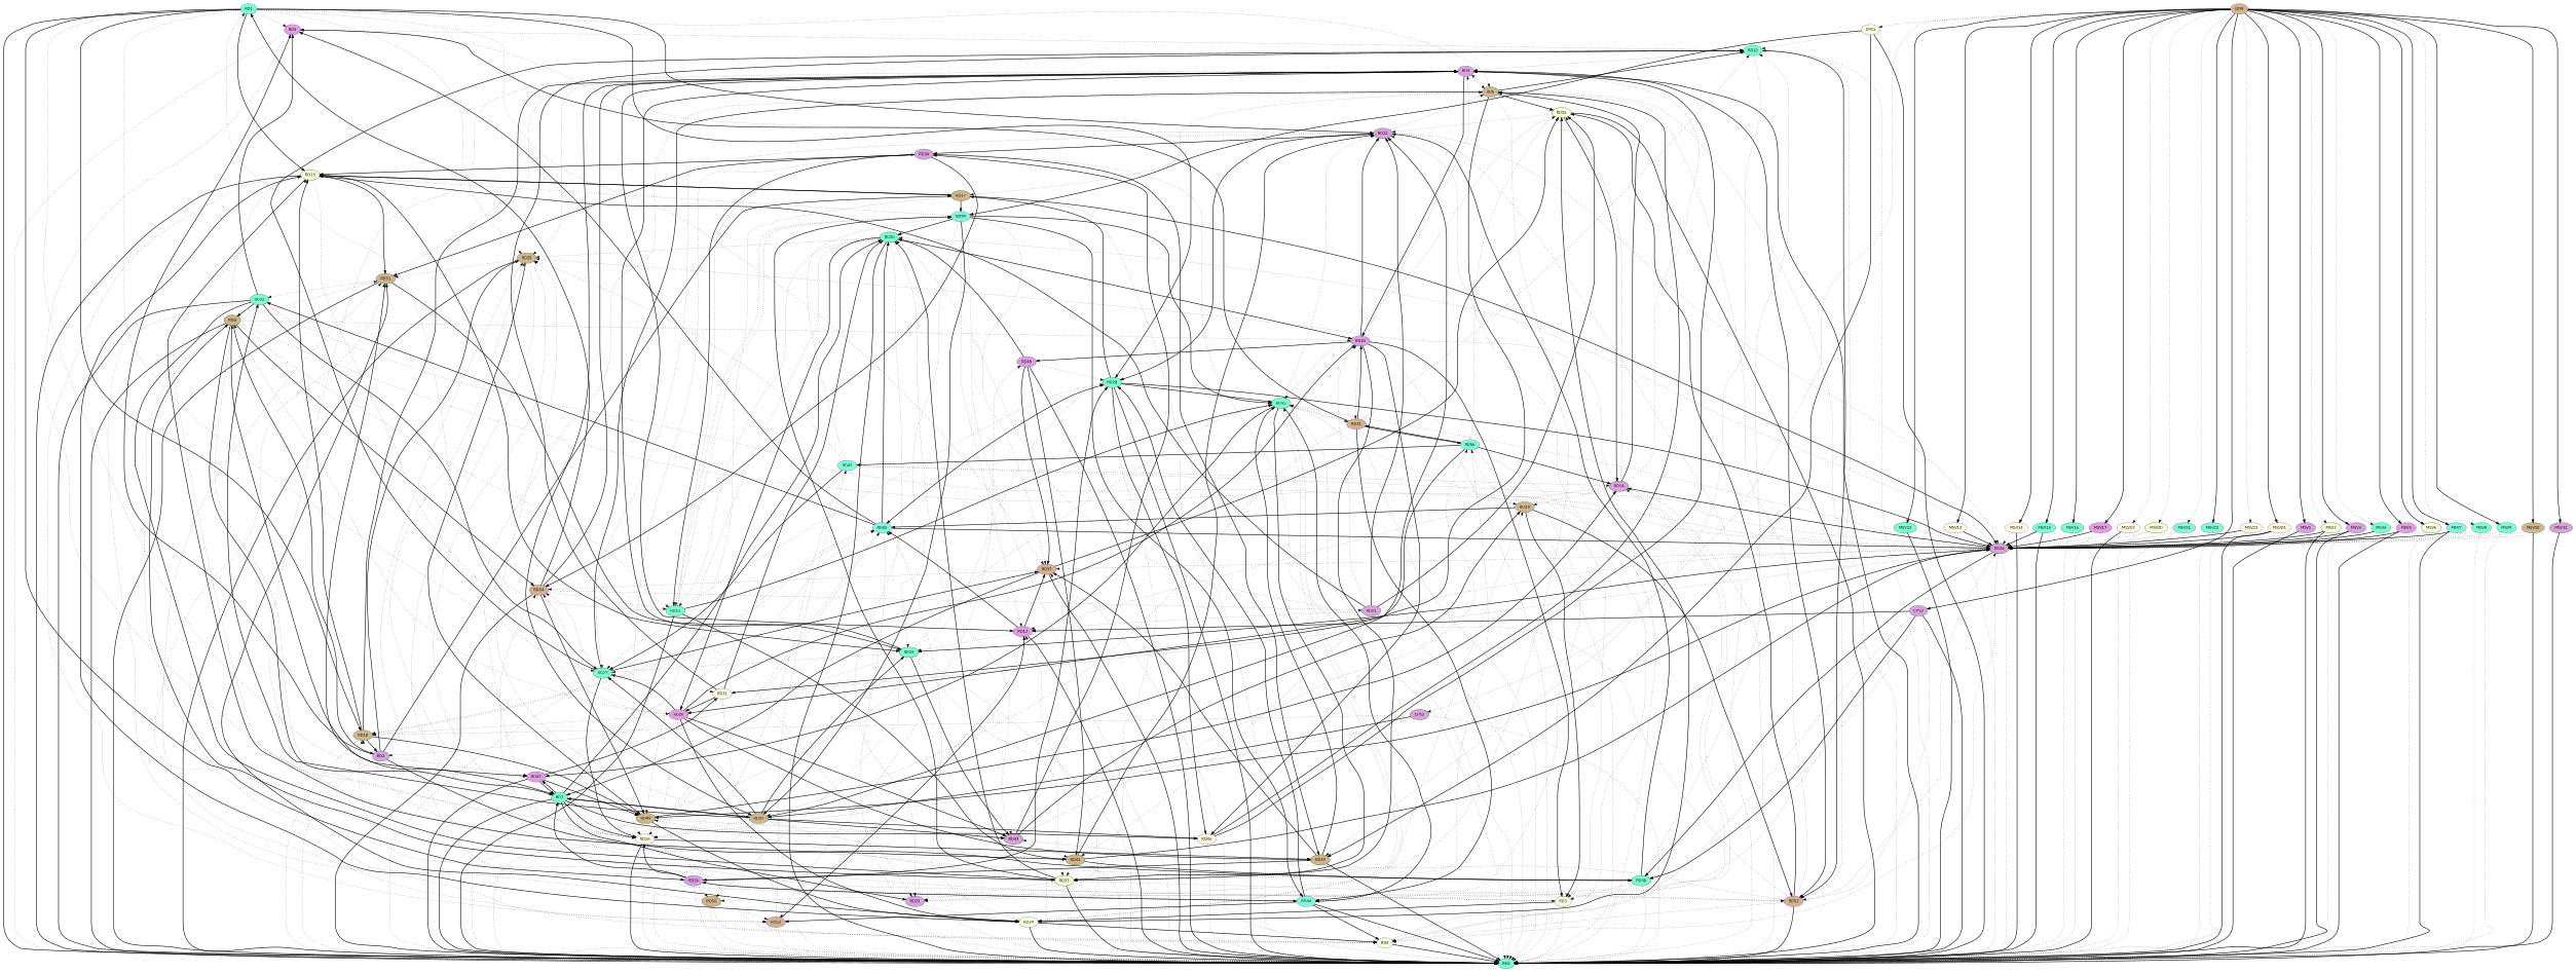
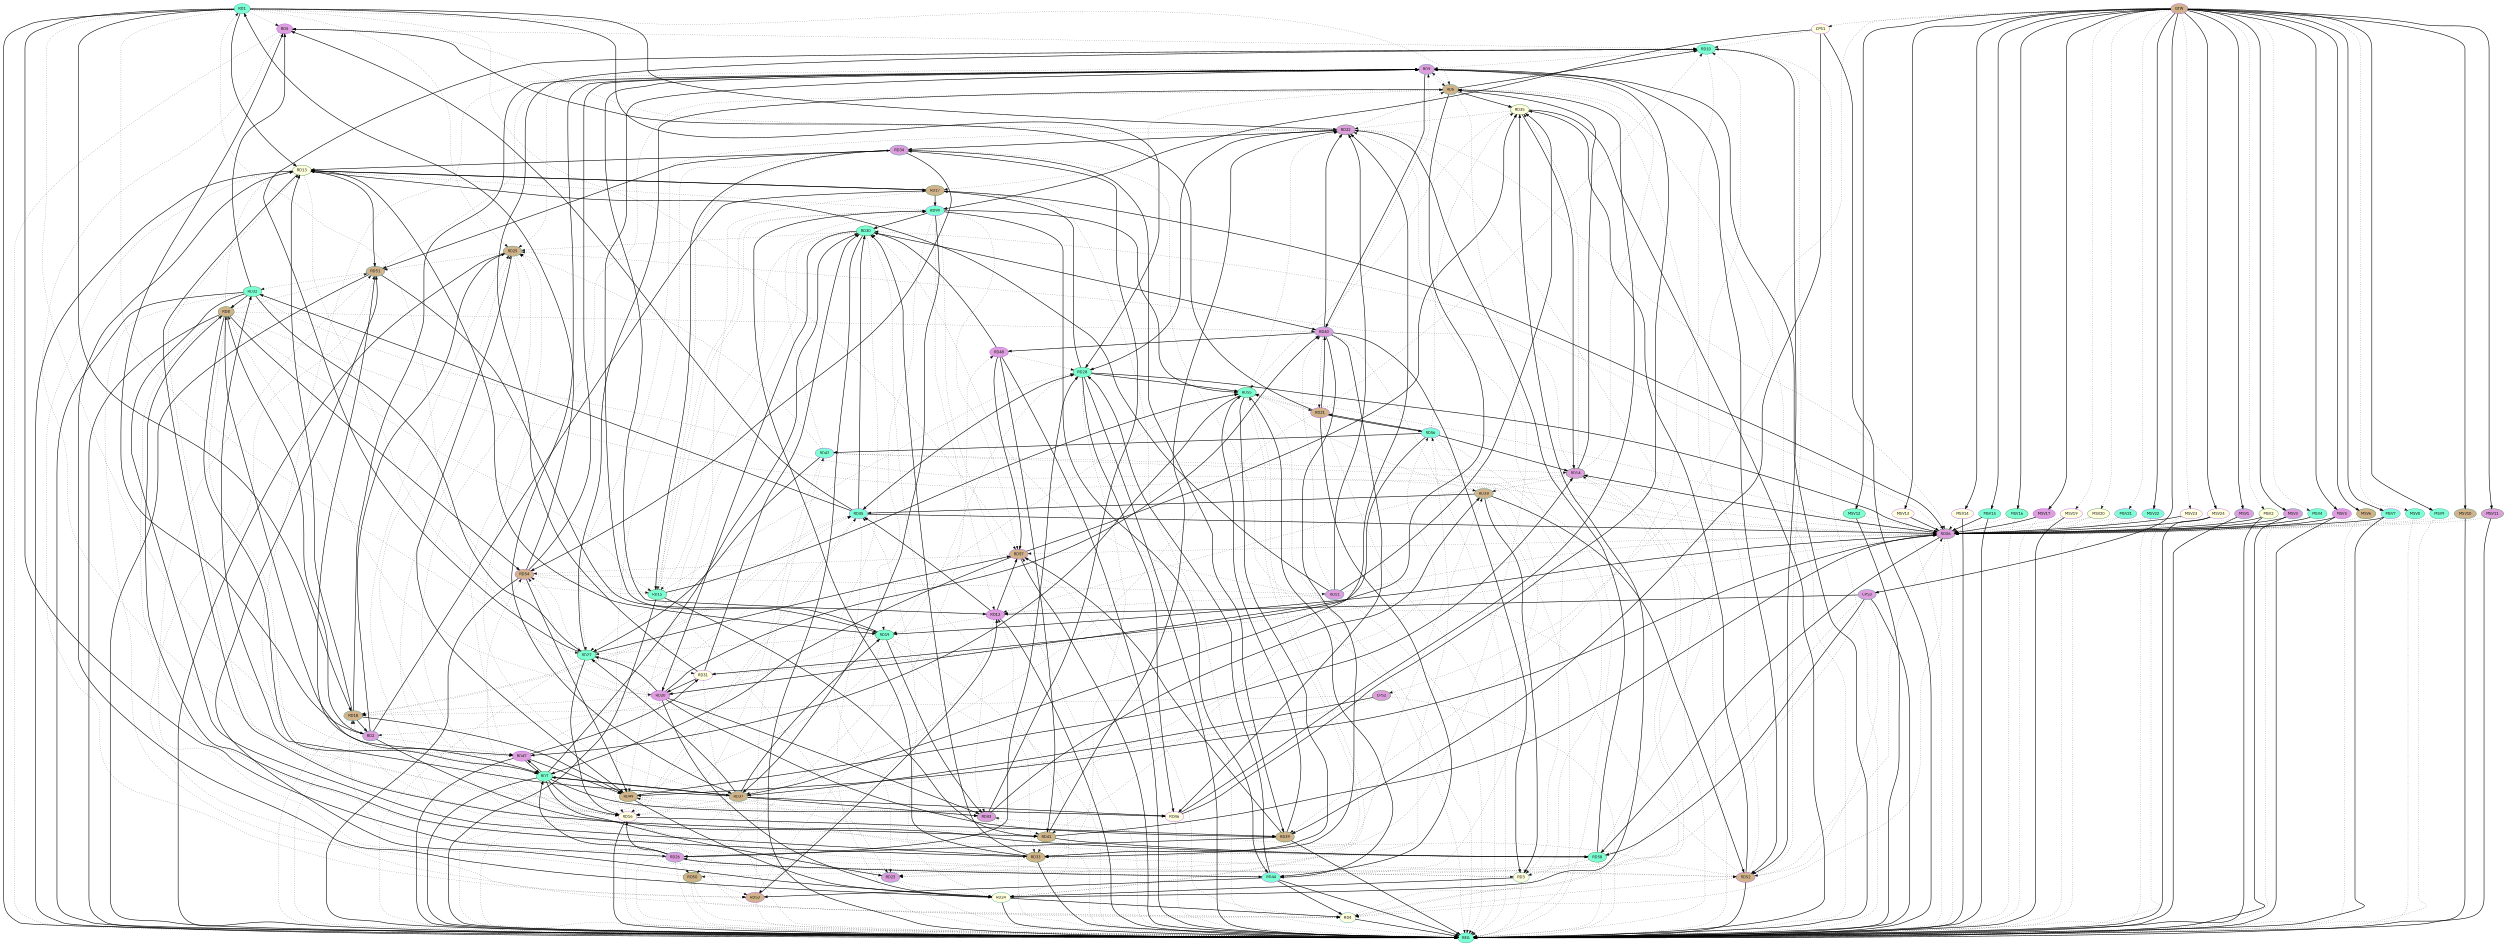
  strict digraph {
    fontname="IBM Plex Sans"
    node [color=purple fillcolor=aquamarine fontname="IBM Plex Sans" style=filled]
    edge [fontname="IBM Plex Sans" style=bold]
    n1 [color=teal label=RD1]
    n2 [fillcolor=plum label=RD5]
    n3 [color=teal fillcolor=tan label=RD6]
    n4 [color=darkgreen fillcolor=lightyellow label=RD13]
    n5 [color=teal fillcolor=tan label=RD18]
    n6 [color=darkgreen fillcolor=plum label=RD22]
    n7 [color=teal fillcolor=tan label=RD25]
    n8 [color=teal fillcolor=plum label=RD26]
    n9 [color=darkgreen label=RD27]
    n10 [color=darkgreen label=RD28]
    n11 [fillcolor=plum label=RD47]
    n12 [fillcolor=tan label=RD57]
    n13 [color=teal label=REG]
    n14 [color=teal label=RD10]
    n15 [fillcolor=lightyellow label=RD46]
    n16 [color=darkgreen fillcolor=tan label=RD17]
    n17 [color=teal fillcolor=plum label=RD9]
    n18 [fillcolor=lightyellow label=RD16]
    n19 [fillcolor=lightyellow label=RD31]
-   n20 [color=darkgreen fillcolor=lightyellow label=RD33]
+   n20 [color=darkgreen fillcolor=tan label=RD33]
    n21 [color=darkgreen fillcolor=lightyellow label=RD35]
    n22 [color=teal fillcolor=tan label=RD51]
    n23 [color=darkgreen fillcolor=tan label=RD41]
    n24 [color=darkgreen label=RD19]
    n25 [fillcolor=tan label=RD53]
    n26 [fillcolor=plum label=RD20]
    n27 [color=teal fillcolor=plum label=RD2]
    n28 [color=darkgreen fillcolor=tan label=RD49]
    n29 [label=RD45]
    n30 [color=darkgreen fillcolor=plum label=RD36]
    n31 [color=teal fillcolor=plum label=RD34]
    n32 [color=teal fillcolor=lightyellow label=RD3]
    n33 [fillcolor=tan label=RD52]
    n34 [color=darkgreen label=RD7]
    n35 [color=darkgreen fillcolor=tan label=RD50]
    n36 [label=RD44]
    n37 [fillcolor=tan label=RD54]
    n38 [color=teal fillcolor=plum label=RD23]
    n39 [color=darkgreen label=RD55]
    n40 [color=darkgreen label=RD58]
    n41 [label=RD99]
    n42 [color=teal fillcolor=lightyellow label=RD24]
    n43 [color=teal fillcolor=lightyellow label=RD4]
    n44 [fillcolor=plum label=RD12]
    n45 [color=darkgreen label=RD15]
    n46 [color=teal fillcolor=plum label=RD11]
    n47 [color=darkgreen fillcolor=plum label=RD14]
    n48 [color=teal fillcolor=tan label=RD38]
    n49 [color=darkgreen label=RD32]
    n50 [color=darkgreen fillcolor=tan label=RD39]
    n51 [color=teal fillcolor=tan label=RD37]
    n52 [color=teal fillcolor=plum label=RD40]
    n53 [color=darkgreen label=RD30]
    n54 [color=darkgreen fillcolor=tan label=RD8]
    n55 [color=darkgreen fillcolor=plum label=RD43]
    n56 [fillcolor=tan label=RD21]
    n57 [fillcolor=plum label=RD48]
    n58 [label=RD42]
    n59 [label=RD56]
    n60 [fillcolor=lightyellow label=CPS1]
    n61 [color=darkgreen fillcolor=plum label=CPS2]
    n62 [color=teal fillcolor=plum label=CPS3]
    n63 [fillcolor=tan label=GTW]
    n64 [color=teal fillcolor=plum label=MSV1]
    n65 [color=darkgreen fillcolor=lightyellow label=MSV2]
    n66 [color=teal fillcolor=plum label=MSV3]
    n67 [color=teal label=MSV4]
    n68 [fillcolor=plum label=MSV5]
-   n69 [color=darkgreen fillcolor=lightyellow label=MSV6]
+   n69 [color=darkgreen fillcolor=tan label=MSV6]
    n70 [label=MSV7]
    n71 [color=teal label=MSV8]
    n72 [color=teal label=MSV9]
    n73 [color=teal fillcolor=tan label=MSV10]
    n74 [color=darkgreen fillcolor=plum label=MSV11]
    n75 [color=darkgreen label=MSV12]
    n76 [fillcolor=lightyellow label=MSV13]
    n77 [fillcolor=lightyellow label=MSV14]
    n78 [color=teal label=MSV15]
    n79 [color=darkgreen label=MSV16]
    n80 [fillcolor=plum label=MSV17]
    n81 [fillcolor=lightyellow label=MSV19]
    n82 [color=darkgreen fillcolor=lightyellow label=MSV20]
    n83 [label=MSV21]
    n84 [label=MSV22]
    n85 [fillcolor=lightyellow label=MSV23]
    n86 [fillcolor=lightyellow label=MSV24]
    n1 -> n2 [style=dotted]
    n1 -> n3 [style=dotted]
    n1 -> n4
    n1 -> n5
    n1 -> n6
    n1 -> n7 [style=dotted]
    n1 -> n8
    n1 -> n9 [style=dotted]
    n1 -> n10
    n1 -> n11 [style=dotted]
    n1 -> n12 [style=dotted]
    n1 -> n13
    n2 -> n13 [style=dotted]
    n2 -> n14 [style=dotted]
    n2 -> n15 [style=dotted]
    n3 -> n13 [style=dotted]
    n3 -> n14
    n3 -> n16 [style=dotted]
    n3 -> n17 [style=dotted]
    n3 -> n18 [style=dotted]
    n3 -> n19
    n3 -> n20 [style=dotted]
    n3 -> n21
    n4 -> n13
    n4 -> n16
    n4 -> n22
    n4 -> n23
    n4 -> n24
    n4 -> n25 [style=dotted]
    n4 -> n26 [style=dotted]
    n5 -> n4
    n5 -> n13 [style=dotted]
    n5 -> n17
    n5 -> n27
    n5 -> n28
    n5 -> n29 [style=dotted]
    n6 -> n2 [style=dotted]
    n6 -> n3 [style=dotted]
    n6 -> n9 [style=dotted]
    n6 -> n10
    n6 -> n13 [style=dotted]
    n6 -> n30 [style=dotted]
    n6 -> n31
    n7 -> n13
    n7 -> n22 [style=dotted]
    n7 -> n28
    n7 -> n32 [style=dotted]
    n7 -> n33 [style=dotted]
    n8 -> n7 [style=dotted]
    n8 -> n10
    n8 -> n13 [style=dotted]
    n8 -> n18
    n8 -> n34
    n8 -> n35 [style=dotted]
    n8 -> n36
    n9 -> n3
    n9 -> n12
    n9 -> n13 [style=dotted]
    n9 -> n14
    n9 -> n18
    n9 -> n19 [style=dotted]
    n9 -> n37 [style=dotted]
    n10 -> n13
    n10 -> n15
    n10 -> n16
    n10 -> n29
    n10 -> n30
    n10 -> n38 [style=dotted]
    n10 -> n39
    n11 -> n13
    n11 -> n19
    n11 -> n28
    n11 -> n29 [style=dotted]
    n11 -> n34
    n12 -> n13
    n12 -> n21
    n12 -> n34
    n12 -> n37 [style=dotted]
    n14 -> n13 [style=dotted]
    n14 -> n17 [style=dotted]
    n14 -> n33
    n14 -> n50 [style=dotted]
    n15 -> n3
    n15 -> n13 [style=dotted]
    n15 -> n17
    n16 -> n4
    n16 -> n13 [style=dotted]
    n16 -> n28 [style=dotted]
    n16 -> n30
    n16 -> n41
    n17 -> n3 [style=dotted]
    n17 -> n7 [style=dotted]
    n17 -> n13
    n17 -> n33
    n17 -> n44
    n17 -> n51
    n17 -> n52
    n18 -> n7 [style=dotted]
    n18 -> n13
    n18 -> n17 [style=dotted]
    n18 -> n29 [style=dotted]
    n18 -> n43 [style=dotted]
    n18 -> n50
    n19 -> n13 [style=dotted]
    n19 -> n14
    n19 -> n26
    n19 -> n30 [style=dotted]
    n19 -> n53
    n20 -> n13
    n20 -> n28 [style=dotted]
    n20 -> n33 [style=dotted]
    n20 -> n38 [style=dotted]
    n20 -> n41
    n20 -> n48 [style=dotted]
    n20 -> n53
    n20 -> n54
    n21 -> n6 [style=dotted]
    n21 -> n13
    n21 -> n39 [style=dotted]
    n21 -> n47
    n22 -> n13
    n22 -> n17 [style=dotted]
    n22 -> n24
    n22 -> n34
    n22 -> n49 [style=dotted]
    n23 -> n4 [style=dotted]
    n23 -> n6
    n23 -> n13 [style=dotted]
    n23 -> n20 [style=dotted]
    n23 -> n30
    n23 -> n40
    n24 -> n9 [style=dotted]
    n24 -> n13 [style=dotted]
    n24 -> n17
    n24 -> n20 [style=dotted]
    n24 -> n27 [style=dotted]
    n24 -> n35 [style=dotted]
    n24 -> n39 [style=dotted]
    n24 -> n55
    n25 -> n13 [style=dotted]
    n25 -> n44
    n25 -> n57 [style=dotted]
    n25 -> n58 [style=dotted]
    n26 -> n5 [style=dotted]
    n26 -> n9
    n26 -> n13 [style=dotted]
    n26 -> n37 [style=dotted]
    n26 -> n42
    n26 -> n50
    n26 -> n52
    n26 -> n54 [style=dotted]
    n26 -> n55
    n27 -> n2
    n27 -> n7
    n27 -> n11 [style=dotted]
    n27 -> n13 [style=dotted]
    n27 -> n16
    n27 -> n40
    n28 -> n10 [style=dotted]
    n28 -> n13 [style=dotted]
    n28 -> n42
    n28 -> n47
    n28 -> n55 [style=dotted]
    n29 -> n2
    n29 -> n5 [style=dotted]
    n29 -> n13 [style=dotted]
    n29 -> n18 [style=dotted]
    n29 -> n30
    n29 -> n49
    n29 -> n53
    n30 -> n12 [style=dotted]
    n30 -> n13 [style=dotted]
    n30 -> n24
    n30 -> n28
    n30 -> n39 [style=dotted]
    n30 -> n40
    n30 -> n43 [style=dotted]
    n30 -> n47
    n30 -> n53 [style=dotted]
    n31 -> n4
    n31 -> n13 [style=dotted]
    n31 -> n18 [style=dotted]
    n31 -> n22
    n31 -> n37
    n31 -> n45
    n31 -> n50
    n32 -> n13 [style=dotted]
    n32 -> n37 [style=dotted]
    n32 -> n42
    n33 -> n3 [style=dotted]
    n33 -> n13
    n33 -> n14 [style=dotted]
    n33 -> n21
    n33 -> n30 [style=dotted]
    n33 -> n43 [style=dotted]
    n33 -> n53 [style=dotted]
    n33 -> n55 [style=dotted]
    n34 -> n11
    n34 -> n13
    n34 -> n15
    n34 -> n18
    n34 -> n28 [style=dotted]
    n34 -> n38
    n34 -> n51
    n34 -> n53
    n34 -> n54 [style=dotted]
    n35 -> n13 [style=dotted]
    n35 -> n22 [style=dotted]
    n35 -> n25 [style=dotted]
    n35 -> n43 [style=dotted]
    n36 -> n5 [style=dotted]
    n36 -> n8 [style=dotted]
    n36 -> n10
    n36 -> n13
    n36 -> n25
    n36 -> n43
    n36 -> n59 [style=dotted]
    n37 -> n1
    n37 -> n13
    n37 -> n17
    n37 -> n28
    n37 -> n45 [style=dotted]
    n37 -> n46 [style=dotted]
    n38 -> n13 [style=dotted]
    n38 -> n42 [style=dotted]
    n39 -> n6 [style=dotted]
    n39 -> n11
    n39 -> n13 [style=dotted]
    n39 -> n20
    n39 -> n36
    n39 -> n42 [style=dotted]
    n39 -> n48 [style=dotted]
    n39 -> n56 [style=dotted]
    n40 -> n5 [style=dotted]
    n40 -> n6
    n40 -> n13 [style=dotted]
    n40 -> n14 [style=dotted]
    n40 -> n32 [style=dotted]
    n41 -> n4 [style=dotted]
    n41 -> n12 [style=dotted]
    n41 -> n13 [style=dotted]
    n41 -> n24 [style=dotted]
    n41 -> n36
    n41 -> n39
    n41 -> n44 [style=dotted]
    n41 -> n45 [style=dotted]
    n41 -> n51
    n41 -> n53
    n42 -> n4
    n42 -> n13
    n42 -> n21
    n42 -> n22
    n42 -> n29 [style=dotted]
    n42 -> n39 [style=dotted]
    n42 -> n43
    n42 -> n44 [style=dotted]
    n43 -> n6 [style=dotted]
    n43 -> n12 [style=dotted]
    n43 -> n13
    n43 -> n22 [style=dotted]
    n43 -> n47 [style=dotted]
    n44 -> n12
    n44 -> n13
    n44 -> n24 [style=dotted]
    n44 -> n25 [style=dotted]
    n44 -> n29
    n45 -> n1 [style=dotted]
    n45 -> n10 [style=dotted]
    n45 -> n13
    n45 -> n23
    n45 -> n31 [style=dotted]
    n45 -> n38 [style=dotted]
    n45 -> n39
    n45 -> n41 [style=dotted]
    n46 -> n4
    n46 -> n6
    n46 -> n13 [style=dotted]
    n46 -> n21
    n46 -> n23 [style=dotted]
    n46 -> n30 [style=dotted]
    n46 -> n44 [style=dotted]
    n46 -> n52 [style=dotted]
    n47 -> n3
    n47 -> n7 [style=dotted]
    n47 -> n13 [style=dotted]
    n47 -> n17 [style=dotted]
    n47 -> n21 [style=dotted]
    n47 -> n43 [style=dotted]
    n47 -> n44 [style=dotted]
    n47 -> n48 [style=dotted]
    n48 -> n13 [style=dotted]
    n48 -> n29
    n48 -> n32
    n48 -> n33
    n49 -> n2
    n49 -> n9
    n49 -> n13
    n49 -> n20
    n49 -> n25 [style=dotted]
    n49 -> n30 [style=dotted]
    n49 -> n54
    n50 -> n8
    n50 -> n12
    n50 -> n13
    n50 -> n39
    n51 -> n6
    n51 -> n7 [style=dotted]
    n51 -> n9
    n51 -> n13 [style=dotted]
    n51 -> n15
    n51 -> n18 [style=dotted]
    n51 -> n23 [style=dotted]
    n51 -> n24
    n51 -> n34
    n51 -> n49
    n51 -> n55
    n52 -> n6
    n52 -> n13 [style=dotted]
    n52 -> n15
    n52 -> n17 [style=dotted]
    n52 -> n20
    n52 -> n32
    n52 -> n56 [style=dotted]
    n52 -> n57
    n53 -> n7 [style=dotted]
    n53 -> n9 [style=dotted]
    n53 -> n13
    n53 -> n26
    n53 -> n38 [style=dotted]
    n53 -> n45 [style=dotted]
    n53 -> n52
    n53 -> n55 [style=dotted]
    n54 -> n4 [style=dotted]
    n54 -> n11
    n54 -> n13
    n54 -> n20 [style=dotted]
    n54 -> n22 [style=dotted]
    n54 -> n27
    n54 -> n30 [style=dotted]
    n54 -> n34
    n54 -> n37
    n54 -> n45 [style=dotted]
    n54 -> n52 [style=dotted]
    n55 -> n13 [style=dotted]
    n55 -> n23 [style=dotted]
    n55 -> n31
    n55 -> n48
    n55 -> n59 [style=dotted]
    n56 -> n2
    n56 -> n13 [style=dotted]
    n56 -> n14 [style=dotted]
    n56 -> n36
    n56 -> n39 [style=dotted]
    n56 -> n51 [style=dotted]
    n56 -> n52
    n56 -> n59
    n57 -> n10 [style=dotted]
    n57 -> n12
    n57 -> n13
    n57 -> n23
    n57 -> n53
    n58 -> n7 [style=dotted]
    n58 -> n9
    n58 -> n13 [style=dotted]
    n58 -> n30 [style=dotted]
    n58 -> n41 [style=dotted]
    n58 -> n47 [style=dotted]
    n59 -> n13 [style=dotted]
    n59 -> n21 [style=dotted]
    n59 -> n26
    n59 -> n32 [style=dotted]
    n59 -> n38 [style=dotted]
    n59 -> n47
    n59 -> n56
    n59 -> n58
    n60 -> n13
    n60 -> n14 [style=dotted]
    n60 -> n41
    n60 -> n50
    n61 -> n5 [style=dotted]
    n61 -> n13 [style=dotted]
    n61 -> n18 [style=dotted]
    n61 -> n51
    n62 -> n13
    n62 -> n33 [style=dotted]
    n62 -> n35 [style=dotted]
    n62 -> n36 [style=dotted]
    n62 -> n40
    n62 -> n44
    n63 -> n60 [style=dotted]
    n63 -> n61 [style=dotted]
    n63 -> n62
    n63 -> n64
    n63 -> n65 [style=dotted]
    n63 -> n66
    n63 -> n67 [style=dotted]
    n63 -> n68
    n63 -> n69
    n63 -> n70
    n63 -> n71 [style=dotted]
    n63 -> n72
    n63 -> n73
    n63 -> n74
    n63 -> n75
    n63 -> n76
    n63 -> n77
    n63 -> n78
    n63 -> n79
    n63 -> n80
    n63 -> n81 [style=dotted]
    n63 -> n82 [style=dotted]
    n63 -> n83 [style=dotted]
    n63 -> n84
    n63 -> n85 [style=dotted]
    n63 -> n86
    n64 -> n13
    n64 -> n30 [style=dotted]
    n65 -> n13
    n65 -> n30
    n66 -> n13
    n66 -> n30
    n67 -> n13 [style=dotted]
    n67 -> n30
    n68 -> n13
    n68 -> n30
    n69 -> n13 [style=dotted]
    n69 -> n30 [style=dotted]
    n70 -> n13
    n70 -> n30
    n71 -> n13 [style=dotted]
    n71 -> n30 [style=dotted]
    n72 -> n13 [style=dotted]
    n72 -> n30 [style=dotted]
    n73 -> n13
    n73 -> n30 [style=dotted]
    n74 -> n13
    n74 -> n30 [style=dotted]
    n75 -> n13
    n75 -> n30 [style=dotted]
    n76 -> n13 [style=dotted]
    n76 -> n30
    n77 -> n13
    n77 -> n30 [style=dotted]
    n78 -> n13
    n78 -> n30
    n79 -> n13 [style=dotted]
    n79 -> n30 [style=dotted]
    n80 -> n13 [style=dotted]
    n80 -> n30
    n81 -> n13
    n81 -> n30 [style=dotted]
    n82 -> n13 [style=dotted]
    n82 -> n30 [style=dotted]
    n83 -> n13 [style=dotted]
    n83 -> n30 [style=dotted]
    n84 -> n13 [style=dotted]
    n84 -> n30 [style=dotted]
    n85 -> n13 [style=dotted]
    n85 -> n30
    n86 -> n13
    n86 -> n30
  }
